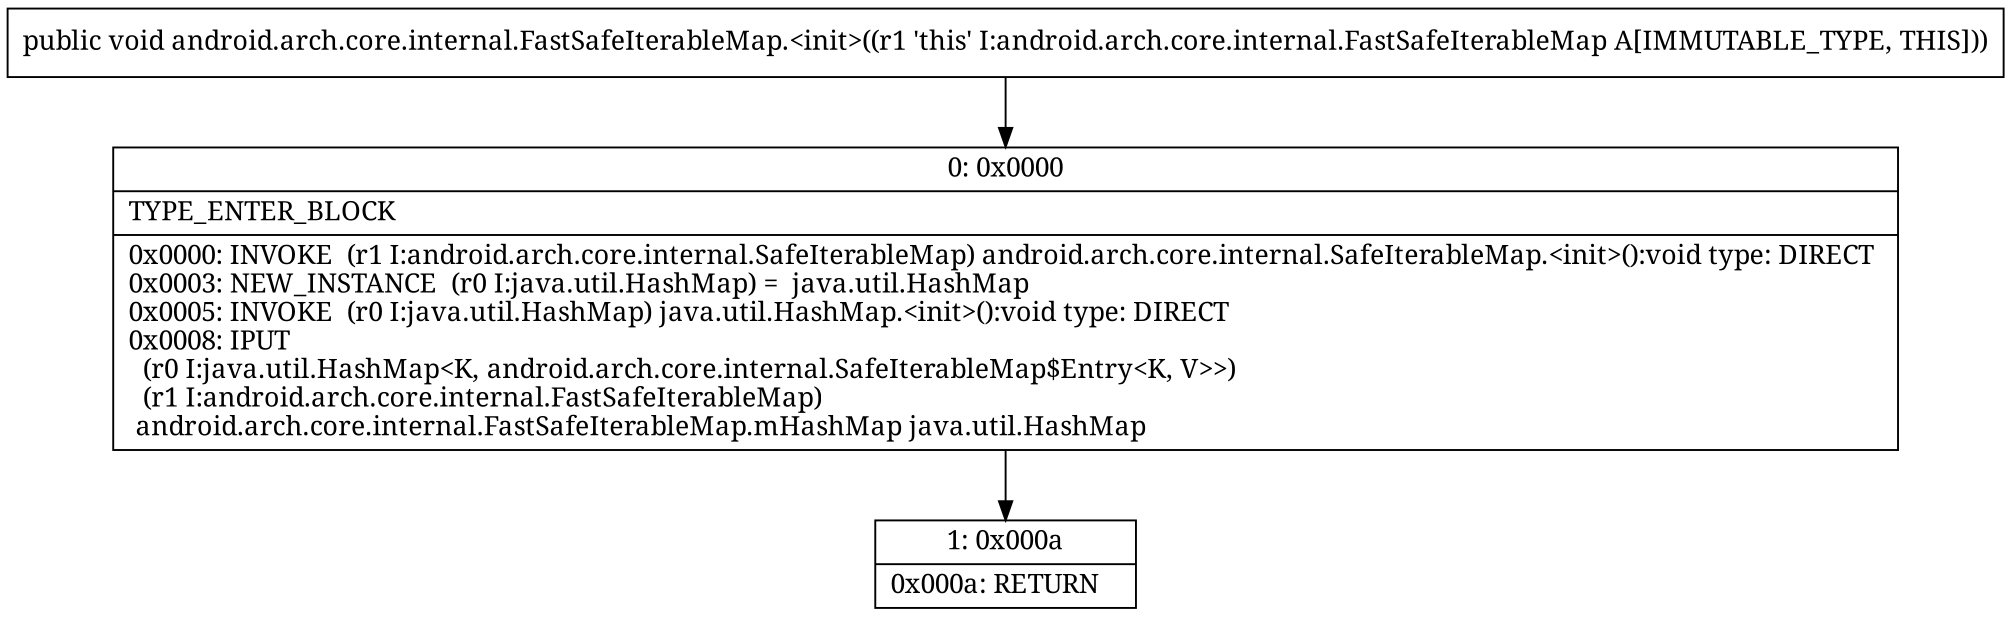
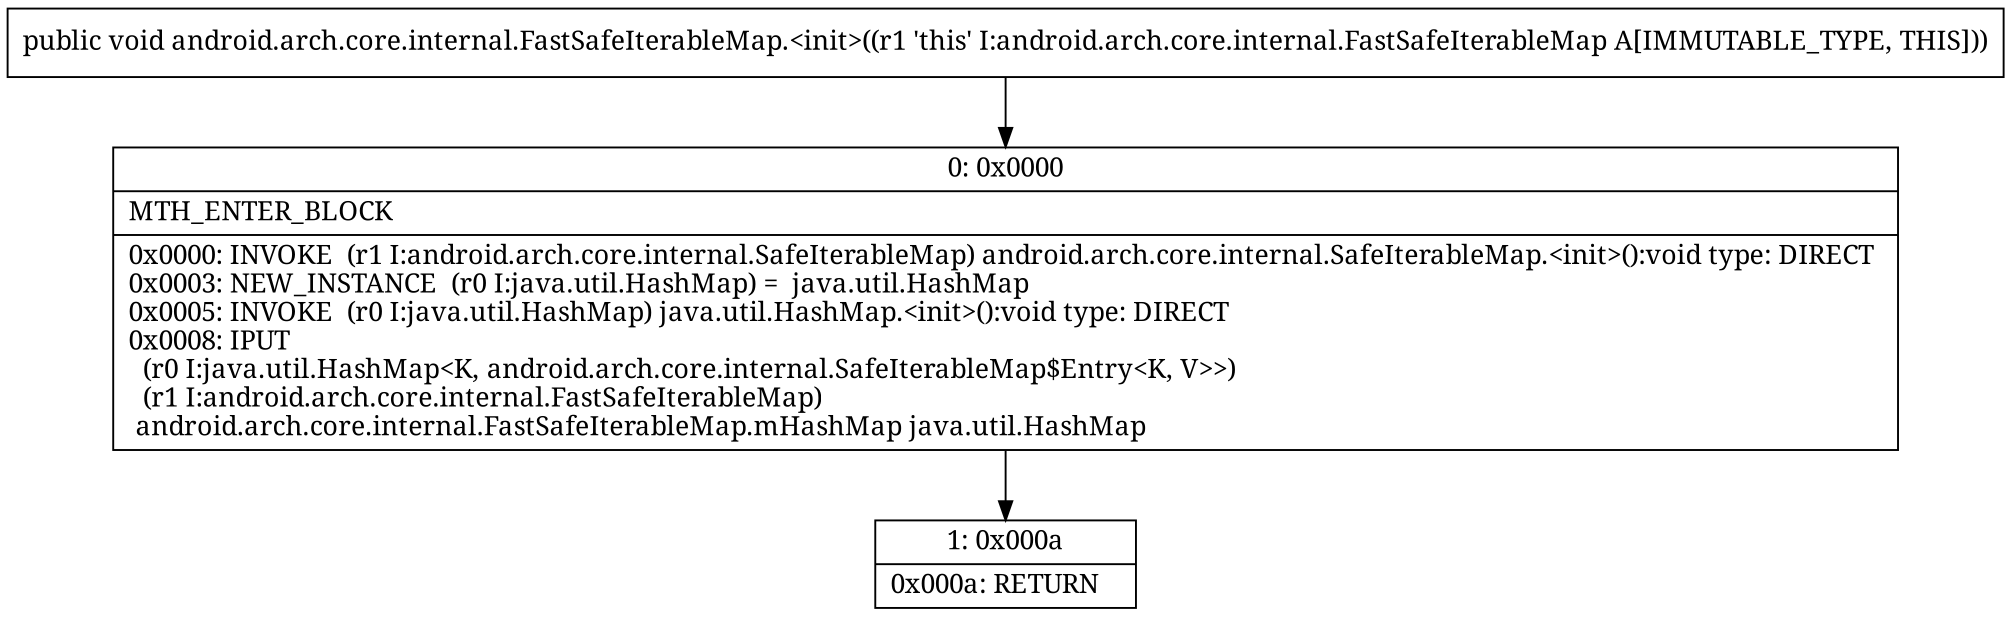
  digraph {
    fontname="Noto Serif"
    node [shape=record fontname="Noto Serif"]
    edge [fontname="Noto Serif"]
-   n1 [label="{0\:\ 0x0000|TYPE_ENTER_BLOCK\l|0x0000: INVOKE  (r1 I:android.arch.core.internal.SafeIterableMap) android.arch.core.internal.SafeIterableMap.\<init\>():void type: DIRECT \l0x0003: NEW_INSTANCE  (r0 I:java.util.HashMap) =  java.util.HashMap \l0x0005: INVOKE  (r0 I:java.util.HashMap) java.util.HashMap.\<init\>():void type: DIRECT \l0x0008: IPUT  \l  (r0 I:java.util.HashMap\<K, android.arch.core.internal.SafeIterableMap$Entry\<K, V\>\>)\l  (r1 I:android.arch.core.internal.FastSafeIterableMap)\l android.arch.core.internal.FastSafeIterableMap.mHashMap java.util.HashMap \l}"]
+   n1 [label="{0\:\ 0x0000|MTH_ENTER_BLOCK\l|0x0000: INVOKE  (r1 I:android.arch.core.internal.SafeIterableMap) android.arch.core.internal.SafeIterableMap.\<init\>():void type: DIRECT \l0x0003: NEW_INSTANCE  (r0 I:java.util.HashMap) =  java.util.HashMap \l0x0005: INVOKE  (r0 I:java.util.HashMap) java.util.HashMap.\<init\>():void type: DIRECT \l0x0008: IPUT  \l  (r0 I:java.util.HashMap\<K, android.arch.core.internal.SafeIterableMap$Entry\<K, V\>\>)\l  (r1 I:android.arch.core.internal.FastSafeIterableMap)\l android.arch.core.internal.FastSafeIterableMap.mHashMap java.util.HashMap \l}"]
    n2 [label="{1\:\ 0x000a|0x000a: RETURN   \l}"]
    n3 [label="{public void android.arch.core.internal.FastSafeIterableMap.\<init\>((r1 'this' I:android.arch.core.internal.FastSafeIterableMap A[IMMUTABLE_TYPE, THIS])) }"]
    n1 -> n2
    n3 -> n1
  }
